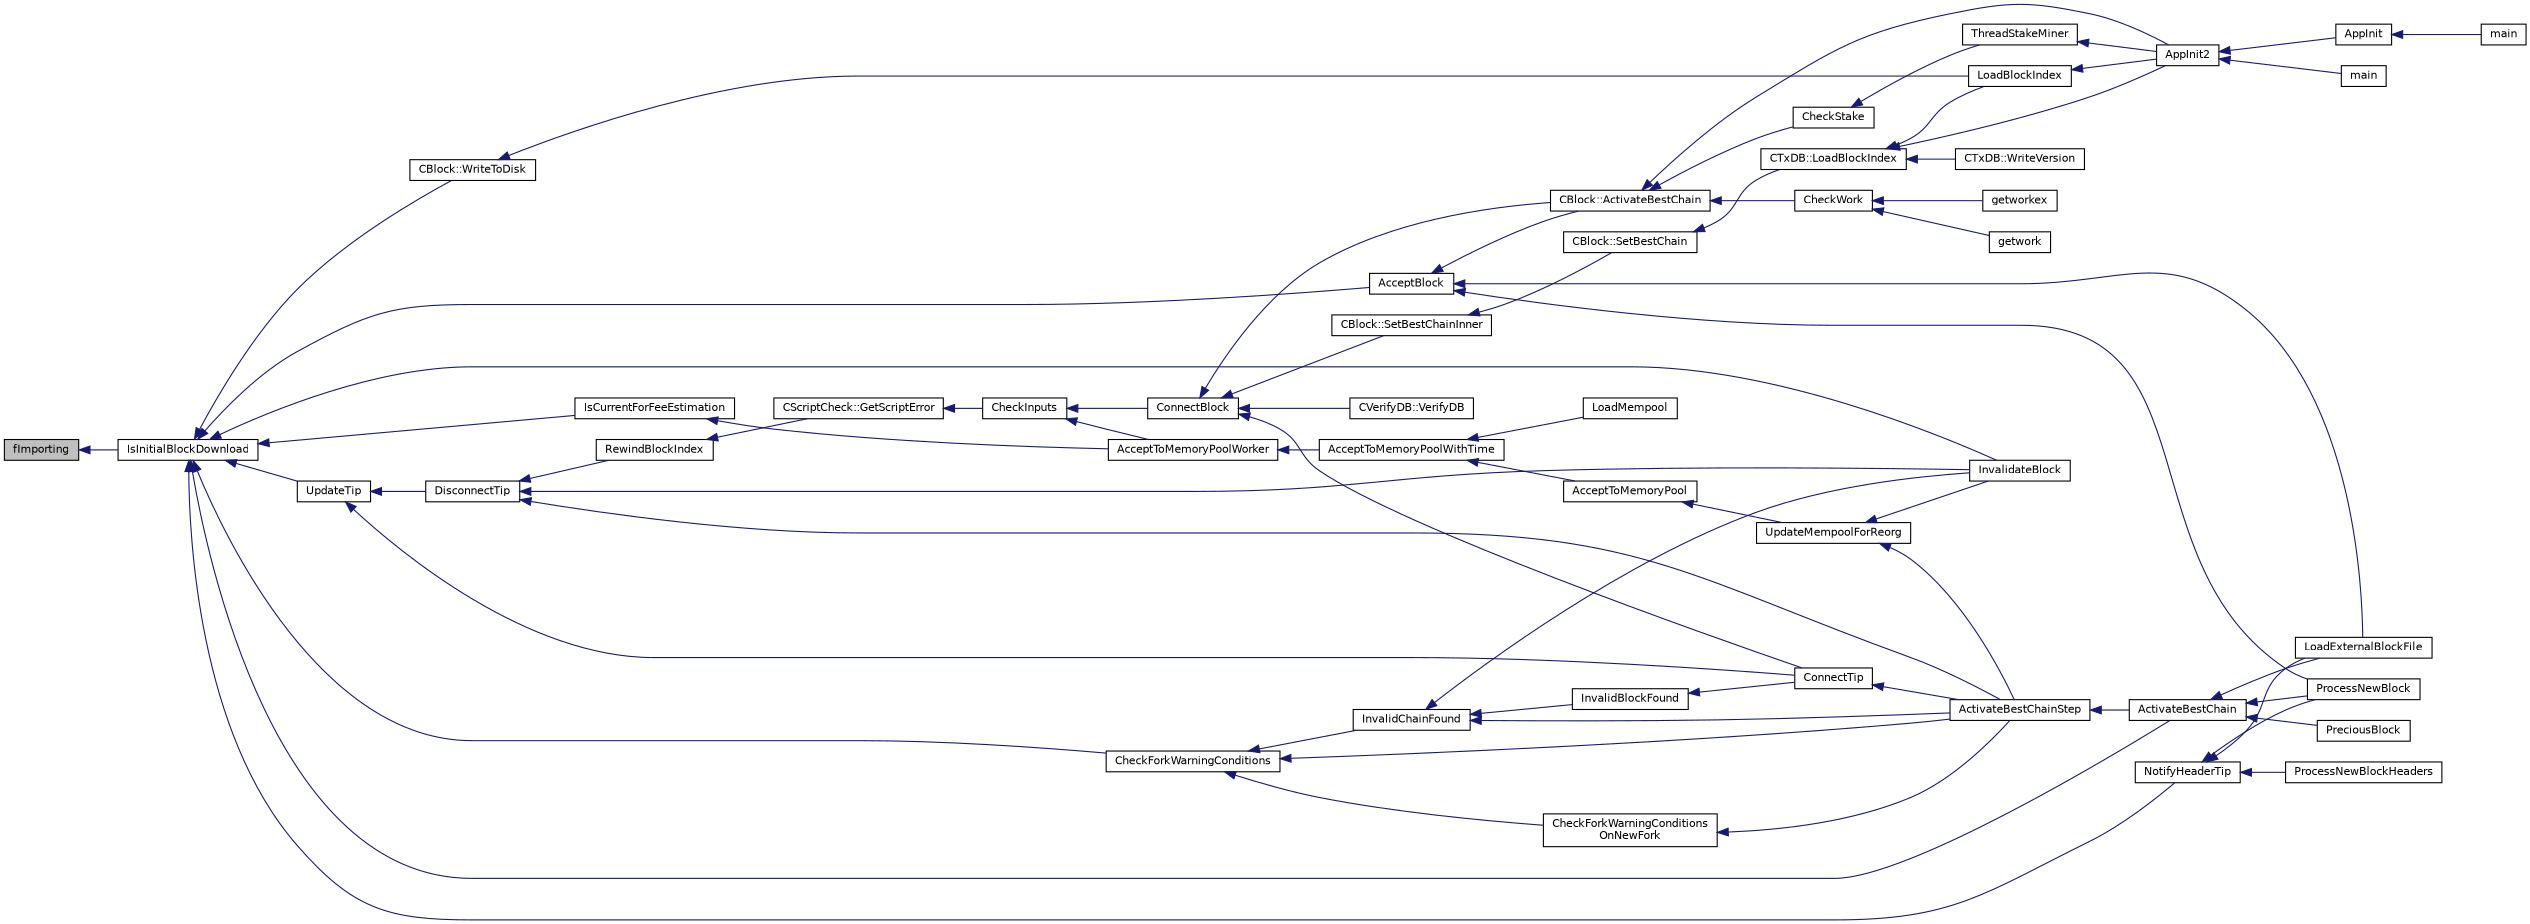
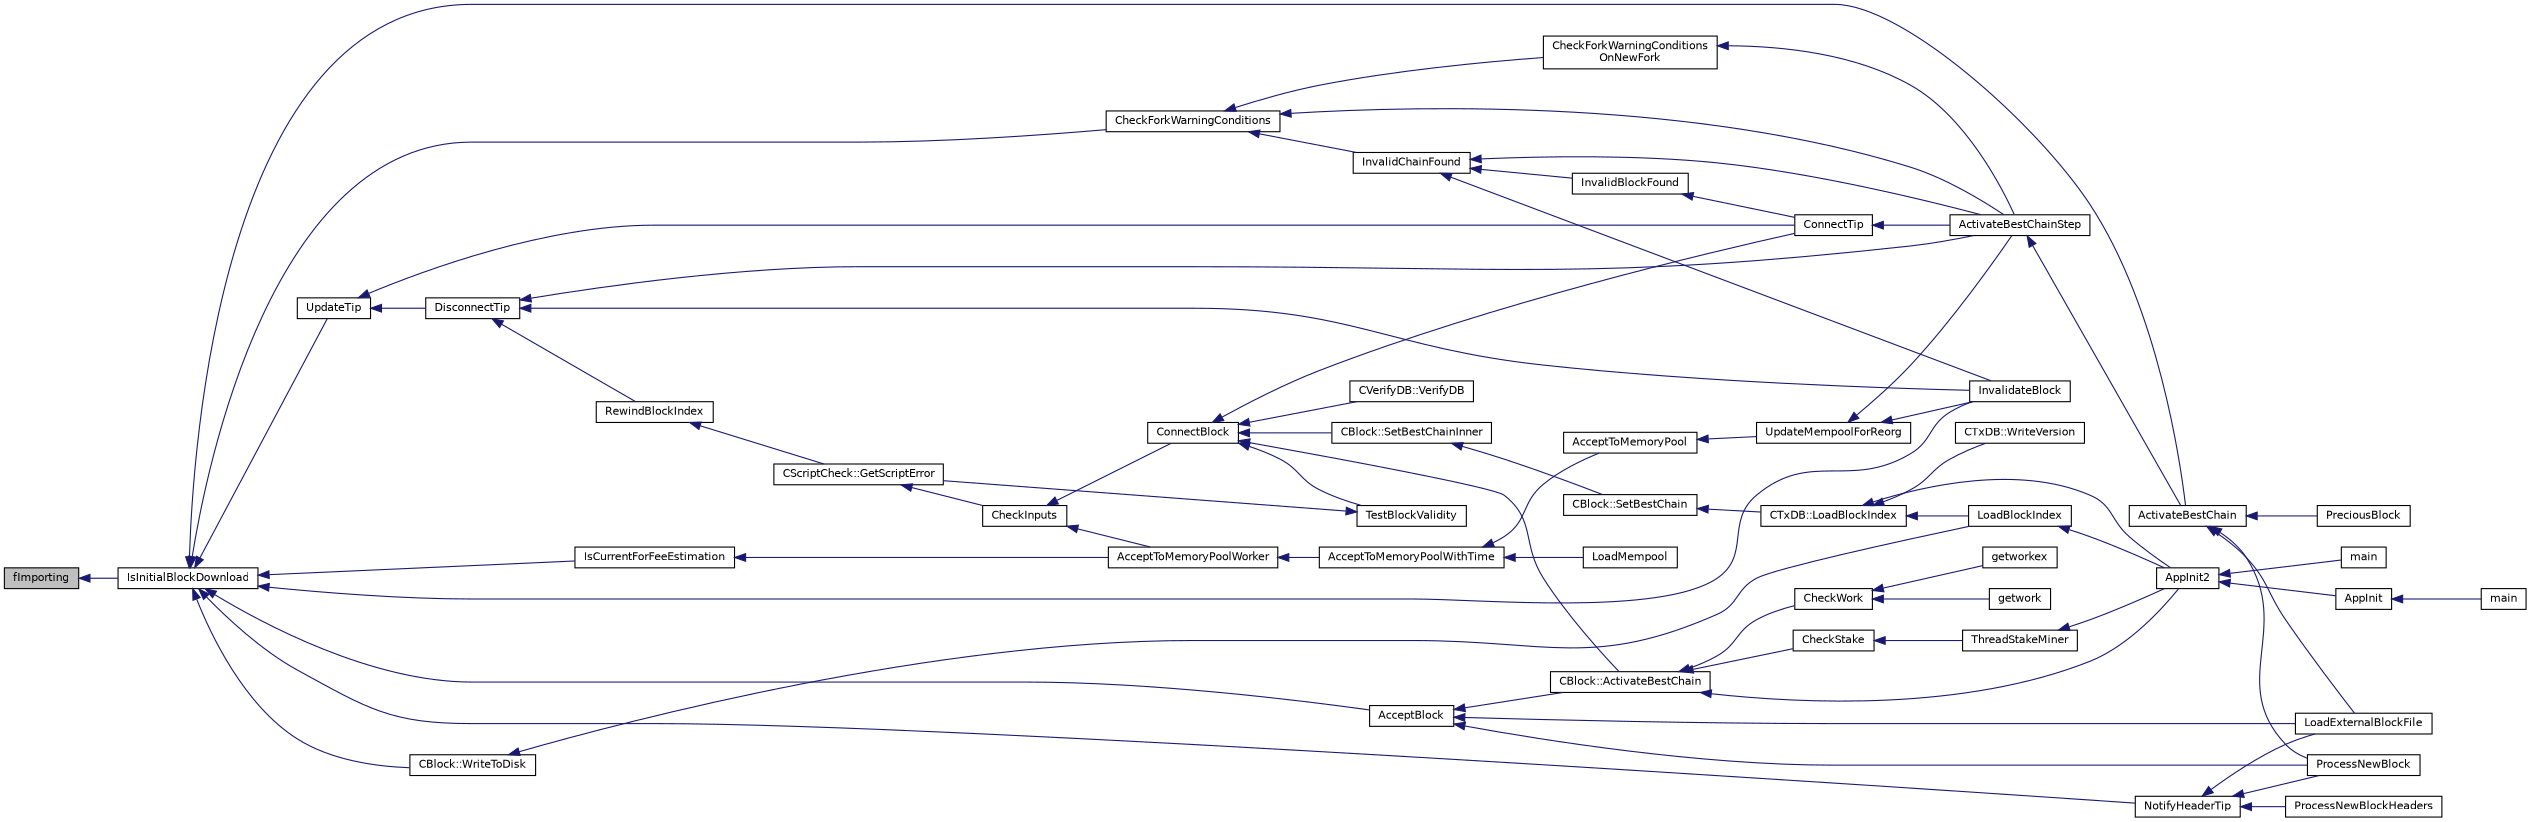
  digraph {
    rankdir=LR
    node [color=black fillcolor=white fontname=Helvetica fontsize=10 shape=record style=filled]
    edge [color=midnightblue dir=back fontname=Helvetica fontsize=10 labelfontname=Helvetica labelfontsize=10 style=solid]
    n1 [fillcolor=grey75 fontcolor=black height=0.2 label=fImporting width=0.4]
    n2 [height=0.2 label=IsInitialBlockDownload width=0.4]
    n3 [height=0.2 label="CBlock::WriteToDisk" width=0.4]
    n4 [height=0.2 label=IsCurrentForFeeEstimation width=0.4]
    n5 [height=0.2 label=ActivateBestChain width=0.4]
    n6 [height=0.2 label=InvalidateBlock width=0.4]
    n7 [height=0.2 label=CheckForkWarningConditions width=0.4]
    n8 [height=0.2 label=UpdateTip width=0.4]
    n9 [height=0.2 label=NotifyHeaderTip width=0.4]
    n10 [height=0.2 label=AcceptBlock width=0.4]
    n11 [height=0.2 label=LoadBlockIndex width=0.4]
    n12 [height=0.2 label=AcceptToMemoryPoolWorker width=0.4]
    n13 [height=0.2 label=PreciousBlock width=0.4]
    n14 [height=0.2 label=ProcessNewBlock width=0.4]
    n15 [height=0.2 label=LoadExternalBlockFile width=0.4]
    n16 [height=0.2 label=ActivateBestChainStep width=0.4]
    n17 [height=0.2 label="CheckForkWarningConditions\lOnNewFork" width=0.4]
    n18 [height=0.2 label=InvalidChainFound width=0.4]
    n19 [height=0.2 label=ConnectTip width=0.4]
    n20 [height=0.2 label=DisconnectTip width=0.4]
    n21 [height=0.2 label=ProcessNewBlockHeaders width=0.4]
    n22 [height=0.2 label="CBlock::ActivateBestChain" width=0.4]
    n23 [height=0.2 label=AppInit2 width=0.4]
    n24 [height=0.2 label=AppInit width=0.4]
    n25 [height=0.2 label=main width=0.4]
    n26 [height=0.2 label=main width=0.4]
    n27 [height=0.2 label=AcceptToMemoryPoolWithTime width=0.4]
    n28 [height=0.2 label=AcceptToMemoryPool width=0.4]
    n29 [height=0.2 label=LoadMempool width=0.4]
    n30 [height=0.2 label=UpdateMempoolForReorg width=0.4]
    n31 [height=0.2 label=InvalidBlockFound width=0.4]
    n32 [height=0.2 label=RewindBlockIndex width=0.4]
    n33 [height=0.2 label="CScriptCheck::GetScriptError" width=0.4]
    n34 [height=0.2 label=CheckInputs width=0.4]
    n35 [height=0.2 label=ConnectBlock width=0.4]
    n36 [height=0.2 label="CBlock::SetBestChainInner" width=0.4]
+   n37 [height=0.2 label=TestBlockValidity width=0.4]
    n38 [height=0.2 label="CVerifyDB::VerifyDB" width=0.4]
    n39 [height=0.2 label="CBlock::SetBestChain" width=0.4]
    n40 [height=0.2 label=CheckWork width=0.4]
    n41 [height=0.2 label=CheckStake width=0.4]
    n42 [height=0.2 label="CTxDB::LoadBlockIndex" width=0.4]
    n43 [height=0.2 label="CTxDB::WriteVersion" width=0.4]
    n44 [height=0.2 label=getworkex width=0.4]
    n45 [height=0.2 label=getwork width=0.4]
    n46 [height=0.2 label=ThreadStakeMiner width=0.4]
    n1 -> n2
    n2 -> n3
    n2 -> n4
    n2 -> n5
    n2 -> n6
    n2 -> n7
    n2 -> n8
    n2 -> n9
    n2 -> n10
    n3 -> n11
    n4 -> n12
    n5 -> n13
    n5 -> n14
    n5 -> n15
    n7 -> n16
    n7 -> n17
    n7 -> n18
    n8 -> n19
    n8 -> n20
    n9 -> n14
    n9 -> n15
    n9 -> n21
    n10 -> n14
    n10 -> n15
    n10 -> n22
    n11 -> n23
    n12 -> n27
    n16 -> n5
    n17 -> n16
    n18 -> n6
    n18 -> n16
    n18 -> n31
    n19 -> n16
    n20 -> n6
    n20 -> n16
    n20 -> n32
    n22 -> n23
    n22 -> n40
    n22 -> n41
    n23 -> n24
    n23 -> n25
    n24 -> n26
    n27 -> n28
    n27 -> n29
    n28 -> n30
    n30 -> n6
    n30 -> n16
    n31 -> n19
    n32 -> n33
    n33 -> n34
    n34 -> n12
    n34 -> n35
    n35 -> n19
    n35 -> n22
    n35 -> n36
+   n35 -> n37
    n35 -> n38
    n36 -> n39
+   n37 -> n33
    n39 -> n42
    n40 -> n44
    n40 -> n45
    n41 -> n46
    n42 -> n11
    n42 -> n23
    n42 -> n43
    n46 -> n23
  }
